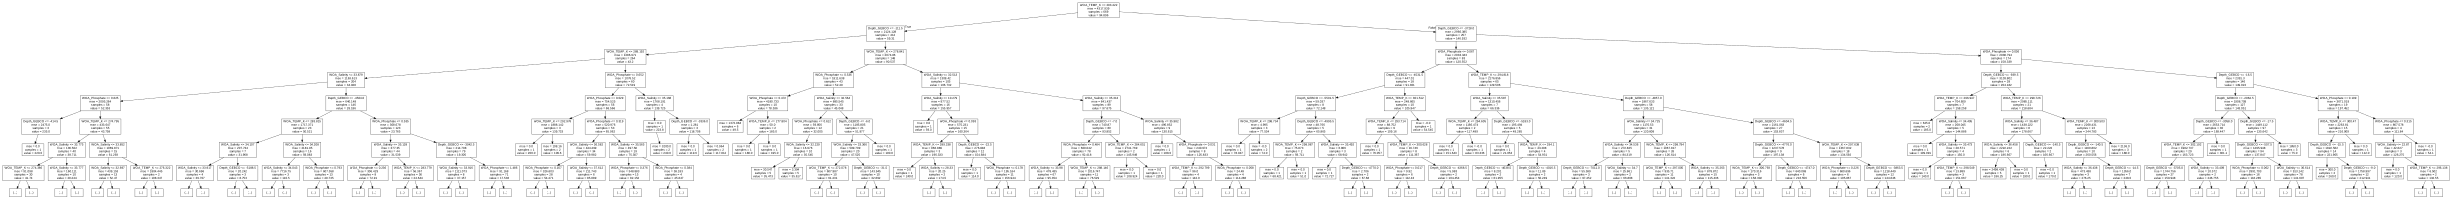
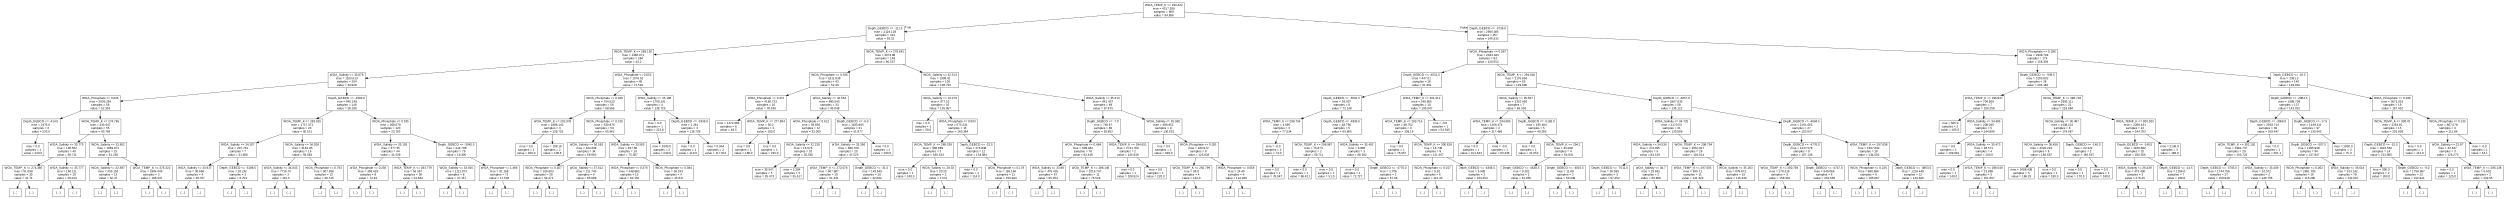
  digraph {
    fontname="Liberation Sans"
    node [fontname="Liberation Sans" shape=box]
    edge [fontname="Liberation Sans"]
    n1 [label="WOA_TEMP_K <= 293.422\nmse = 4317.939\nsamples = 669\nvalue = 94.896"]
    n2 [label="Depth_GEBCO <= -111.5\nmse = 2124.128\nsamples = 412\nvalue = 59.31"]
    n3 [label="Depth_GEBCO <= -3728.0\nmse = 2966.385\nsamples = 257\nvalue = 146.932"]
    n4 [label="WOA_TEMP_K <= 289.192\nmse = 1386.971\nsamples = 264\nvalue = 43.2"]
    n5 [label="WOA_TEMP_K <= 278.841\nmse = 2074.86\nsamples = 148\nvalue = 90.537"]
    n6 [label="WOA_Phosphate <= 0.067\nmse = 2033.343\nsamples = 83\nvalue = 120.552"]
    n7 [label="WOA_Phosphate <= 0.036\nmse = 2938.794\nsamples = 174\nvalue = 158.339"]
    n8 [label="WOA_Salinity <= 33.879\nmse = 1163.613\nsamples = 204\nvalue = 34.928"]
    n9 [label="WOA_Phosphate <= 0.652\nmse = 1076.52\nsamples = 60\nvalue = 72.519"]
    n10 [label="WOA_Phosphate <= 0.536\nmse = 1811.638\nsamples = 43\nvalue = 52.49"]
    n11 [label="WOA_Salinity <= 32.513\nmse = 1308.42\nsamples = 105\nvalue = 106.732"]
    n12 [label="WOA_Phosphate <= 0.625\nmse = 2095.264\nsamples = 58\nvalue = 52.353"]
    n13 [label="Depth_GEBCO <= -4504.0\nmse = 640.148\nsamples = 146\nvalue = 28.186"]
    n14 [label="WOA_Phosphate <= 0.029\nmse = 754.525\nsamples = 56\nvalue = 68.566"]
    n15 [label="WOA_Salinity <= 35.168\nmse = 1768.191\nsamples = 4\nvalue = 139.725"]
    n16 [label="Depth_GEBCO <= -414.5\nmse = 2475.0\nsamples = 3\nvalue = 235.0"]
    n17 [label="WOA_TEMP_K <= 274.795\nmse = 433.647\nsamples = 55\nvalue = 43.758"]
    n18 [label="WOA_TEMP_K <= 283.815\nmse = 1717.371\nsamples = 23\nvalue = 50.521"]
    n19 [label="WOA_Phosphate <= 0.535\nmse = 308.678\nsamples = 123\nvalue = 23.765"]
    n20 [label="mse = 0.0\nsamples = 1\nvalue = 220.0"]
    n21 [label="WOA_Salinity <= 33.775\nmse = 136.502\nsamples = 40\nvalue = 38.711"]
    n22 [label="WOA_Salinity <= 33.852\nmse = 1069.871\nsamples = 15\nvalue = 61.293"]
    n23 [label="mse = 3200.0\nsamples = 2\nvalue = 240.0"]
    n24 [label="WOA_TEMP_K <= 274.386\nmse = 91.098\nsamples = 30\nvalue = 41.74"]
    n25 [label="WOA_Salinity <= 33.777\nmse = 160.111\nsamples = 10\nvalue = 29.244"]
    n26 [label="WOA_Salinity <= 32.697\nmse = 439.153\nsamples = 13\nvalue = 52.47"]
    n27 [label="WOA_TEMP_K <= 276.322\nmse = 1804.445\nsamples = 2\nvalue = 108.347"]
    n28 [label="(...)"]
    n29 [label="(...)"]
    n30 [label="(...)"]
    n31 [label="(...)"]
    n32 [label="(...)"]
    n33 [label="(...)"]
    n34 [label="(...)"]
    n35 [label="(...)"]
    n36 [label="WOA_Salinity <= 34.107\nmse = 207.734\nsamples = 7\nvalue = 31.968"]
    n37 [label="WOA_Salinity <= 34.208\nmse = 2181.95\nsamples = 16\nvalue = 59.083"]
    n38 [label="WOA_Salinity <= 35.128\nmse = 377.35\nsamples = 44\nvalue = 31.539"]
    n39 [label="Depth_GEBCO <= -3942.5\nmse = 214.708\nsamples = 79\nvalue = 19.305"]
    n40 [label="WOA_Salinity <= 33.917\nmse = 30.696\nsamples = 4\nvalue = 39.707"]
    n41 [label="Depth_GEBCO <= -5188.5\nmse = 20.242\nsamples = 3\nvalue = 8.753"]
    n42 [label="WOA_Salinity <= 34.043\nmse = 7716.75\nsamples = 3\nvalue = 110.5"]
    n43 [label="WOA_Phosphate <= 0.793\nmse = 607.558\nsamples = 13\nvalue = 49.735"]
    n44 [label="(...)"]
    n45 [label="(...)"]
    n46 [label="(...)"]
    n47 [label="(...)"]
    n48 [label="(...)"]
    n49 [label="(...)"]
    n50 [label="(...)"]
    n51 [label="(...)"]
    n52 [label="WOA_Phosphate <= 0.236\nmse = 306.429\nsamples = 8\nvalue = 72.91"]
    n53 [label="WOA_TEMP_K <= 283.779\nmse = 56.367\nsamples = 36\nvalue = 24.644"]
    n54 [label="WOA_Salinity <= 33.916\nmse = 1111.073\nsamples = 8\nvalue = 37.157"]
    n55 [label="WOA_Phosphate <= 1.486\nmse = 91.168\nsamples = 71\nvalue = 17.536"]
    n56 [label="(...)"]
    n57 [label="(...)"]
    n58 [label="(...)"]
    n59 [label="(...)"]
    n60 [label="(...)"]
    n61 [label="(...)"]
    n62 [label="(...)"]
    n63 [label="(...)"]
    n64 [label="WOA_TEMP_K <= 292.976\nmse = 1888.142\nsamples = 3\nvalue = 139.733"]
    n65 [label="WOA_Phosphate <= 0.319\nmse = 520.976\nsamples = 53\nvalue = 65.962"]
    n66 [label="mse = 0.0\nsamples = 1\nvalue = 223.8"]
    n67 [label="Depth_GEBCO <= -3336.0\nmse = 1.281\nsamples = 3\nvalue = 118.706"]
    n68 [label="mse = 0.0\nsamples = 1\nvalue = 200.0"]
    n69 [label="mse = 108.16\nsamples = 2\nvalue = 109.6"]
    n70 [label="WOA_Salinity <= 36.582\nmse = 444.299\nsamples = 34\nvalue = 59.982"]
    n71 [label="WOA_Salinity <= 35.565\nmse = 497.58\nsamples = 19\nvalue = 75.307"]
    n72 [label="WOA_Phosphate <= 0.167\nmse = 326.603\nsamples = 28\nvalue = 54.471"]
    n73 [label="WOA_Salinity <= 37.612\nmse = 211.743\nsamples = 6\nvalue = 85.089"]
    n74 [label="WOA_Phosphate <= 0.376\nmse = 348.883\nsamples = 15\nvalue = 82.152"]
    n75 [label="WOA_Phosphate <= 0.384\nmse = 59.183\nsamples = 4\nvalue = 45.647"]
    n76 [label="(...)"]
    n77 [label="(...)"]
    n78 [label="(...)"]
    n79 [label="(...)"]
    n80 [label="(...)"]
    n81 [label="(...)"]
    n82 [label="(...)"]
    n83 [label="(...)"]
    n84 [label="mse = 0.0\nsamples = 1\nvalue = 119.6"]
    n85 [label="mse = 0.964\nsamples = 2\nvalue = 117.812"]
    n86 [label="WOA_Phosphate <= 0.472\nmse = 4180.733\nsamples = 10\nvalue = 78.536"]
    n87 [label="WOA_Salinity <= 32.564\nmse = 885.545\nsamples = 33\nvalue = 45.048"]
    n88 [label="WOA_Salinity <= 10.279\nmse = 977.52\nsamples = 16\nvalue = 155.957"]
    n89 [label="WOA_Salinity <= 35.313\nmse = 841.437\nsamples = 89\nvalue = 97.675"]
    n90 [label="mse = 1372.984\nsamples = 6\nvalue = 49.5"]
    n91 [label="WOA_TEMP_K <= 277.804\nmse = 50.0\nsamples = 2\nvalue = 185.0"]
    n92 [label="WOA_Phosphate <= 0.612\nmse = 59.856\nsamples = 12\nvalue = 32.005"]
    n93 [label="Depth_GEBCO <= -6.0\nmse = 1185.805\nsamples = 21\nvalue = 51.977"]
    n94 [label="mse = 0.0\nsamples = 1\nvalue = 180.0"]
    n95 [label="mse = 0.0\nsamples = 1\nvalue = 195.0"]
    n96 [label="WOA_Salinity <= 32.229\nmse = 16.976\nsamples = 10\nvalue = 35.545"]
    n97 [label="WOA_Salinity <= 33.366\nmse = 589.709\nsamples = 20\nvalue = 47.525"]
    n98 [label="mse = 0.0\nsamples = 1\nvalue = 190.0"]
    n99 [label="mse = 30.547\nsamples = 5\nvalue = 35.473"]
    n100 [label="mse = 3.394\nsamples = 5\nvalue = 35.617"]
    n101 [label="WOA_TEMP_K <= 272.078\nmse = 607.987\nsamples = 10\nvalue = 61.431"]
    n102 [label="Depth_GEBCO <= -31.5\nmse = 143.945\nsamples = 10\nvalue = 32.692"]
    n103 [label="(...)"]
    n104 [label="(...)"]
    n105 [label="(...)"]
    n106 [label="(...)"]
    n107 [label="mse = 0.0\nsamples = 1\nvalue = 59.0"]
    n108 [label="WOA_Phosphate <= 0.093\nmse = 575.231\nsamples = 15\nvalue = 160.364"]
    n109 [label="Depth_GEBCO <= -7.0\nmse = 740.87\nsamples = 80\nvalue = 93.852"]
    n110 [label="WOA_Salinity <= 35.982\nmse = 496.852\nsamples = 9\nvalue = 130.615"]
    n111 [label="WOA_TEMP_K <= 289.338\nmse = 966.889\nsamples = 3\nvalue = 196.333"]
    n112 [label="Depth_GEBCO <= -22.5\nmse = 276.848\nsamples = 12\nvalue = 154.684"]
    n113 [label="mse = 0.0\nsamples = 1\nvalue = 240.0"]
    n114 [label="WOA_Salinity <= 28.33\nmse = 20.25\nsamples = 2\nvalue = 174.5"]
    n115 [label="mse = 0.0\nsamples = 1\nvalue = 114.0"]
    n116 [label="WOA_Phosphate <= 0.178\nmse = 195.164\nsamples = 11\nvalue = 156.944"]
    n117 [label="(...)"]
    n118 [label="(...)"]
    n119 [label="(...)"]
    n120 [label="(...)"]
    n121 [label="WOA_Phosphate <= 0.484\nmse = 609.042\nsamples = 78\nvalue = 92.418"]
    n122 [label="WOA_TEMP_K <= 284.651\nmse = 2741.769\nsamples = 2\nvalue = 145.949"]
    n123 [label="mse = 0.0\nsamples = 1\nvalue = 188.0"]
    n124 [label="WOA_Phosphate <= 0.031\nmse = 240.972\nsamples = 8\nvalue = 125.833"]
    n125 [label="WOA_Salinity <= 33.98\nmse = 478.435\nsamples = 67\nvalue = 95.354"]
    n126 [label="WOA_TEMP_K <= 288.146\nmse = 1016.747\nsamples = 11\nvalue = 76.529"]
    n127 [label="mse = 0.0\nsamples = 1\nvalue = 108.924"]
    n128 [label="mse = 0.0\nsamples = 1\nvalue = 220.0"]
    n129 [label="(...)"]
    n130 [label="(...)"]
    n131 [label="(...)"]
    n132 [label="(...)"]
    n133 [label="WOA_TEMP_K <= 292.799\nmse = 96.0\nsamples = 4\nvalue = 142.0"]
    n134 [label="WOA_Phosphate <= 0.058\nmse = 24.49\nsamples = 4\nvalue = 114.286"]
    n135 [label="(...)"]
    n136 [label="(...)"]
    n137 [label="(...)"]
    n138 [label="(...)"]
    n139 [label="Depth_GEBCO <= -4531.5\nmse = 447.01\nsamples = 18\nvalue = 91.301"]
    n140 [label="WOA_TEMP_K <= 294.818\nmse = 2176.856\nsamples = 65\nvalue = 129.506"]
    n141 [label="Depth_GEBCO <= -939.5\nmse = 3103.802\nsamples = 28\nvalue = 204.182"]
    n142 [label="Depth_GEBCO <= -16.5\nmse = 2391.3\nsamples = 146\nvalue = 149.022"]
    n143 [label="Depth_GEBCO <= -5501.5\nmse = 59.037\nsamples = 8\nvalue = 72.148"]
    n144 [label="WOA_TEMP_K <= 301.512\nmse = 248.665\nsamples = 10\nvalue = 105.947"]
    n145 [label="WOA_Salinity <= 35.587\nmse = 1310.456\nsamples = 7\nvalue = 66.336"]
    n146 [label="Depth_GEBCO <= -4857.0\nmse = 1867.633\nsamples = 58\nvalue = 135.121"]
    n147 [label="WOA_TEMP_K <= 298.734\nmse = 4.995\nsamples = 3\nvalue = 77.534"]
    n148 [label="Depth_GEBCO <= -4995.5\nmse = 48.766\nsamples = 5\nvalue = 65.865"]
    n149 [label="WOA_TEMP_K <= 293.714\nmse = 88.752\nsamples = 9\nvalue = 109.16"]
    n150 [label="mse = -0.0\nsamples = 1\nvalue = 54.545"]
    n151 [label="mse = 0.0\nsamples = 1\nvalue = 78.947"]
    n152 [label="mse = -0.0\nsamples = 2\nvalue = 74.0"]
    n153 [label="WOA_TEMP_K <= 298.987\nmse = 75.873\nsamples = 2\nvalue = 59.711"]
    n154 [label="WOA_Salinity <= 35.492\nmse = 6.806\nsamples = 3\nvalue = 68.942"]
    n155 [label="mse = 0.0\nsamples = 1\nvalue = 68.421"]
    n156 [label="mse = 0.0\nsamples = 1\nvalue = 51.0"]
    n157 [label="mse = 0.0\nsamples = 1\nvalue = 72.727"]
    n158 [label="Depth_GEBCO <= -4770.0\nmse = 2.706\nsamples = 2\nvalue = 67.68"]
    n159 [label="(...)"]
    n160 [label="(...)"]
    n161 [label="mse = 0.0\nsamples = 1\nvalue = 76.057"]
    n162 [label="WOA_TEMP_K <= 300.628\nmse = 16.746\nsamples = 8\nvalue = 111.367"]
    n163 [label="WOA_Phosphate <= 0.017\nmse = 9.92\nsamples = 6\nvalue = 112.43"]
    n164 [label="Depth_GEBCO <= -4368.5\nmse = 5.983\nsamples = 2\nvalue = 104.454"]
    n165 [label="(...)"]
    n166 [label="(...)"]
    n167 [label="(...)"]
    n168 [label="(...)"]
    n169 [label="WOA_TEMP_K <= 294.605\nmse = 1166.474\nsamples = 2\nvalue = 117.489"]
    n170 [label="Depth_GEBCO <= -5183.0\nmse = 195.494\nsamples = 5\nvalue = 49.285"]
    n171 [label="WOA_Salinity <= 34.725\nmse = 1170.53\nsamples = 31\nvalue = 120.809"]
    n172 [label="Depth_GEBCO <= -4604.5\nmse = 2161.063\nsamples = 27\nvalue = 153.837"]
    n173 [label="mse = 0.0\nsamples = 1\nvalue = 151.643"]
    n174 [label="mse = -0.0\nsamples = 1\nvalue = 83.336"]
    n175 [label="mse = 0.0\nsamples = 1\nvalue = 21.053"]
    n176 [label="WOA_TEMP_K <= 294.1\nmse = 43.298\nsamples = 4\nvalue = 54.931"]
    n177 [label="Depth_GEBCO <= -4638.5\nmse = 8.201\nsamples = 2\nvalue = 61.955"]
    n178 [label="Depth_GEBCO <= -4016.5\nmse = 11.89\nsamples = 2\nvalue = 50.249"]
    n179 [label="(...)"]
    n180 [label="(...)"]
    n181 [label="(...)"]
    n182 [label="(...)"]
    n183 [label="WOA_Salinity <= 34.536\nmse = 272.825\nsamples = 5\nvalue = 84.319"]
    n184 [label="WOA_TEMP_K <= 298.794\nmse = 1067.817\nsamples = 26\nvalue = 126.614"]
    n185 [label="Depth_GEBCO <= -4776.0\nmse = 1237.578\nsamples = 9\nvalue = 197.138"]
    n186 [label="WOA_TEMP_K <= 297.638\nmse = 1367.832\nsamples = 18\nvalue = 134.592"]
    n187 [label="Depth_GEBCO <= -7011.0\nmse = 55.599\nsamples = 3\nvalue = 97.452"]
    n188 [label="WOA_Salinity <= 34.7\nmse = 25.861\nsamples = 2\nvalue = 66.808"]
    n189 [label="WOA_TEMP_K <= 297.005\nmse = 935.71\nsamples = 11\nvalue = 141.322"]
    n190 [label="WOA_Salinity <= 35.263\nmse = 878.872\nsamples = 15\nvalue = 115.436"]
    n191 [label="(...)"]
    n192 [label="(...)"]
    n193 [label="(...)"]
    n194 [label="(...)"]
    n195 [label="(...)"]
    n196 [label="(...)"]
    n197 [label="(...)"]
    n198 [label="(...)"]
    n199 [label="WOA_TEMP_K <= 300.793\nmse = 170.316\nsamples = 3\nvalue = 158.302"]
    n200 [label="Depth_GEBCO <= -4747.0\nmse = 640.069\nsamples = 6\nvalue = 216.556"]
    n201 [label="WOA_Phosphate <= 0.226\nmse = 680.696\nsamples = 6\nvalue = 105.867"]
    n202 [label="Depth_GEBCO <= -3863.5\nmse = 1218.449\nsamples = 12\nvalue = 144.646"]
    n203 [label="(...)"]
    n204 [label="(...)"]
    n205 [label="(...)"]
    n206 [label="(...)"]
    n207 [label="(...)"]
    n208 [label="(...)"]
    n209 [label="(...)"]
    n210 [label="(...)"]
    n211 [label="WOA_TEMP_K <= 296.947\nmse = 704.609\nsamples = 7\nvalue = 158.258"]
    n212 [label="WOA_TEMP_K <= 298.726\nmse = 2985.111\nsamples = 21\nvalue = 218.684"]
    n213 [label="Depth_GEBCO <= -2964.5\nmse = 1908.709\nsamples = 127\nvalue = 143.051"]
    n214 [label="WOA_Phosphate <= 0.199\nmse = 3671.019\nsamples = 19\nvalue = 197.452"]
    n215 [label="mse = 625.0\nsamples = 2\nvalue = 185.0"]
    n216 [label="WOA_Salinity <= 34.495\nmse = 208.045\nsamples = 5\nvalue = 144.886"]
    n217 [label="WOA_Salinity <= 36.487\nmse = 1438.222\nsamples = 8\nvalue = 178.667"]
    n218 [label="WOA_TEMP_K <= 300.503\nmse = 2268.431\nsamples = 13\nvalue = 244.783"]
    n219 [label="mse = 0.0\nsamples = 1\nvalue = 109.091"]
    n220 [label="WOA_Salinity <= 35.473\nmse = 28.571\nsamples = 4\nvalue = 150.0"]
    n221 [label="mse = 0.0\nsamples = 1\nvalue = 140.0"]
    n222 [label="WOA_TEMP_K <= 298.549\nmse = 13.889\nsamples = 3\nvalue = 151.667"]
    n223 [label="(...)"]
    n224 [label="(...)"]
    n225 [label="WOA_Salinity <= 36.458\nmse = 2222.222\nsamples = 6\nvalue = 186.667"]
    n226 [label="Depth_GEBCO <= -140.5\nmse = 22.222\nsamples = 2\nvalue = 166.667"]
    n227 [label="Depth_GEBCO <= -140.5\nmse = 1160.802\nsamples = 10\nvalue = 260.556"]
    n228 [label="mse = 2136.0\nsamples = 3\nvalue = 188.0"]
    n229 [label="mse = 2498.438\nsamples = 5\nvalue = 186.25"]
    n230 [label="mse = 0.0\nsamples = 1\nvalue = 190.0"]
    n231 [label="mse = 0.0\nsamples = 1\nvalue = 170.0"]
+   n232 [label="mse = 0.0\nsamples = 1\nvalue = 160.0"]
    n233 [label="WOA_Salinity <= 36.438\nmse = 473.438\nsamples = 3\nvalue = 276.25"]
    n234 [label="Depth_GEBCO <= -14.5\nmse = 1356.0\nsamples = 7\nvalue = 248.0"]
    n235 [label="(...)"]
    n236 [label="(...)"]
    n237 [label="(...)"]
    n238 [label="(...)"]
    n239 [label="Depth_GEBCO <= -3058.0\nmse = 2653.714\nsamples = 30\nvalue = 169.447"]
    n240 [label="Depth_GEBCO <= -17.5\nmse = 1449.112\nsamples = 97\nvalue = 135.642"]
    n241 [label="WOA_TEMP_K <= 300.47\nmse = 2263.81\nsamples = 15\nvalue = 216.909"]
    n242 [label="WOA_Phosphate <= 0.315\nmse = 867.578\nsamples = 4\nvalue = 111.84"]
    n243 [label="WOA_TEMP_K <= 302.192\nmse = 1982.737\nsamples = 29\nvalue = 163.723"]
    n244 [label="mse = 0.0\nsamples = 1\nvalue = 301.1"]
    n245 [label="Depth_GEBCO <= -507.5\nmse = 1295.948\nsamples = 94\nvalue = 137.847"]
    n246 [label="mse = 1850.0\nsamples = 3\nvalue = 75.0"]
    n247 [label="Depth_GEBCO <= -3705.0\nmse = 1744.756\nsamples = 27\nvalue = 159.948"]
    n248 [label="WOA_Salinity <= 33.409\nmse = 10.572\nsamples = 2\nvalue = 246.755"]
    n249 [label="(...)"]
    n250 [label="(...)"]
    n251 [label="(...)"]
    n252 [label="(...)"]
    n253 [label="WOA_Phosphate <= 0.062\nmse = 2891.703\nsamples = 16\nvalue = 116.285"]
    n254 [label="WOA_Salinity <= 36.614\nmse = 913.142\nsamples = 78\nvalue = 141.697"]
    n255 [label="(...)"]
    n256 [label="(...)"]
    n257 [label="(...)"]
    n258 [label="(...)"]
    n259 [label="Depth_GEBCO <= -15.5\nmse = 1822.562\nsamples = 14\nvalue = 221.905"]
    n260 [label="mse = 0.0\nsamples = 1\nvalue = 112.0"]
    n261 [label="WOA_Salinity <= 22.87\nmse = 42.627\nsamples = 3\nvalue = 126.275"]
    n262 [label="mse = -0.0\nsamples = 1\nvalue = 54.1"]
    n263 [label="mse = 300.0\nsamples = 2\nvalue = 260.0"]
    n264 [label="Depth_GEBCO <= -9.0\nmse = 1758.997\nsamples = 12\nvalue = 212.941"]
    n265 [label="(...)"]
    n266 [label="(...)"]
    n267 [label="mse = 0.0\nsamples = 1\nvalue = 120.0"]
    n268 [label="WOA_TEMP_K <= 296.138\nmse = 6.502\nsamples = 2\nvalue = 132.55"]
    n269 [label="(...)"]
    n270 [label="(...)"]
    n1 -> n2 [headlabel=True labelangle=45 labeldistance=2.5]
    n1 -> n3 [headlabel=False labelangle=-45 labeldistance=2.5]
    n2 -> n4
    n2 -> n5
    n3 -> n6
    n3 -> n7
    n4 -> n8
    n4 -> n9
    n5 -> n10
    n5 -> n11
    n6 -> n139
    n6 -> n140
    n7 -> n141
    n7 -> n142
    n8 -> n12
    n8 -> n13
    n9 -> n14
    n9 -> n15
    n10 -> n86
    n10 -> n87
    n11 -> n88
    n11 -> n89
    n12 -> n16
    n12 -> n17
    n13 -> n18
    n13 -> n19
    n14 -> n64
    n14 -> n65
    n15 -> n66
    n15 -> n67
    n16 -> n20
    n17 -> n21
    n17 -> n22
    n18 -> n36
    n18 -> n37
    n19 -> n38
    n19 -> n39
    n21 -> n24
    n21 -> n25
    n22 -> n26
    n22 -> n27
    n24 -> n28
    n24 -> n29
    n25 -> n30
    n25 -> n31
    n26 -> n32
    n26 -> n33
    n27 -> n34
    n27 -> n35
    n36 -> n40
    n36 -> n41
    n37 -> n42
    n37 -> n43
    n38 -> n52
    n38 -> n53
    n39 -> n54
    n39 -> n55
    n40 -> n44
    n40 -> n45
    n41 -> n46
    n41 -> n47
    n42 -> n48
    n42 -> n49
    n43 -> n50
    n43 -> n51
    n52 -> n56
    n52 -> n57
    n53 -> n58
    n53 -> n59
    n54 -> n60
    n54 -> n61
    n55 -> n62
    n55 -> n63
    n64 -> n68
    n64 -> n69
    n65 -> n70
    n65 -> n71
    n66 -> n23
    n67 -> n84
    n67 -> n85
    n70 -> n72
    n70 -> n73
    n71 -> n74
    n71 -> n75
    n72 -> n76
    n72 -> n77
    n73 -> n78
    n73 -> n79
    n74 -> n80
    n74 -> n81
    n75 -> n82
    n75 -> n83
    n86 -> n90
    n86 -> n91
    n87 -> n92
    n87 -> n93
    n88 -> n107
    n88 -> n108
    n89 -> n109
    n89 -> n110
    n91 -> n94
    n91 -> n95
    n92 -> n96
    n93 -> n97
    n93 -> n98
    n96 -> n99
    n96 -> n100
    n97 -> n101
    n97 -> n102
    n101 -> n103
    n101 -> n104
    n102 -> n105
    n102 -> n106
    n108 -> n111
    n108 -> n112
    n109 -> n121
    n109 -> n122
    n110 -> n123
    n110 -> n124
    n111 -> n113
    n111 -> n114
    n112 -> n115
    n112 -> n116
    n114 -> n117
    n114 -> n118
    n116 -> n119
    n116 -> n120
    n121 -> n125
    n121 -> n126
    n122 -> n127
    n122 -> n128
    n124 -> n133
    n124 -> n134
    n125 -> n129
    n125 -> n130
    n126 -> n131
    n126 -> n132
    n133 -> n135
    n133 -> n136
    n134 -> n137
    n134 -> n138
    n139 -> n143
    n139 -> n144
    n140 -> n145
    n140 -> n146
    n141 -> n211
    n141 -> n212
    n142 -> n213
    n142 -> n214
    n143 -> n147
    n143 -> n148
    n144 -> n149
    n144 -> n150
    n145 -> n169
    n145 -> n170
    n146 -> n171
    n146 -> n172
-   n147 -> n151
+   n152 -> n151
    n147 -> n152
    n148 -> n153
    n148 -> n154
    n149 -> n161
    n149 -> n162
    n153 -> n155
    n153 -> n156
    n154 -> n157
    n154 -> n158
    n158 -> n159
    n158 -> n160
    n162 -> n163
    n162 -> n164
    n163 -> n165
    n163 -> n166
    n164 -> n167
    n164 -> n168
    n169 -> n173
    n169 -> n174
    n170 -> n175
    n170 -> n176
    n171 -> n183
    n171 -> n184
    n172 -> n185
    n172 -> n186
    n176 -> n177
    n176 -> n178
    n177 -> n179
    n177 -> n180
    n178 -> n181
    n178 -> n182
    n183 -> n187
    n183 -> n188
    n184 -> n189
    n184 -> n190
    n185 -> n199
    n185 -> n200
    n186 -> n201
    n186 -> n202
    n187 -> n191
    n187 -> n192
    n188 -> n193
    n188 -> n194
    n189 -> n195
    n189 -> n196
    n190 -> n197
    n190 -> n198
    n199 -> n203
    n199 -> n204
    n200 -> n205
    n200 -> n206
    n201 -> n207
    n201 -> n208
    n202 -> n209
    n202 -> n210
    n211 -> n215
    n211 -> n216
    n212 -> n217
    n212 -> n218
    n213 -> n239
    n213 -> n240
    n214 -> n241
    n214 -> n242
    n216 -> n219
    n216 -> n220
    n217 -> n225
    n217 -> n226
    n218 -> n227
    n218 -> n228
    n220 -> n221
    n220 -> n222
    n222 -> n223
    n222 -> n224
    n225 -> n229
    n225 -> n230
    n226 -> n231
+   n226 -> n232
    n227 -> n233
    n227 -> n234
    n233 -> n235
    n233 -> n236
    n234 -> n237
    n234 -> n238
    n239 -> n243
    n239 -> n244
    n240 -> n245
    n240 -> n246
    n241 -> n259
    n241 -> n260
    n242 -> n261
    n242 -> n262
    n243 -> n247
    n243 -> n248
    n245 -> n253
    n245 -> n254
    n247 -> n249
    n247 -> n250
    n248 -> n251
    n248 -> n252
    n253 -> n255
    n253 -> n256
    n254 -> n257
    n254 -> n258
    n259 -> n263
    n259 -> n264
    n261 -> n267
    n261 -> n268
    n264 -> n265
    n264 -> n266
    n268 -> n269
    n268 -> n270
  }
